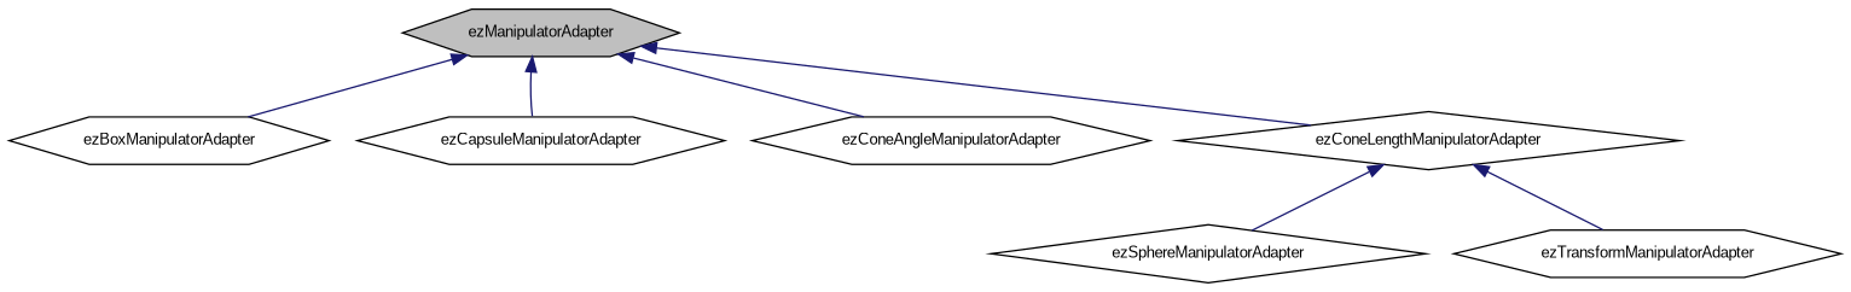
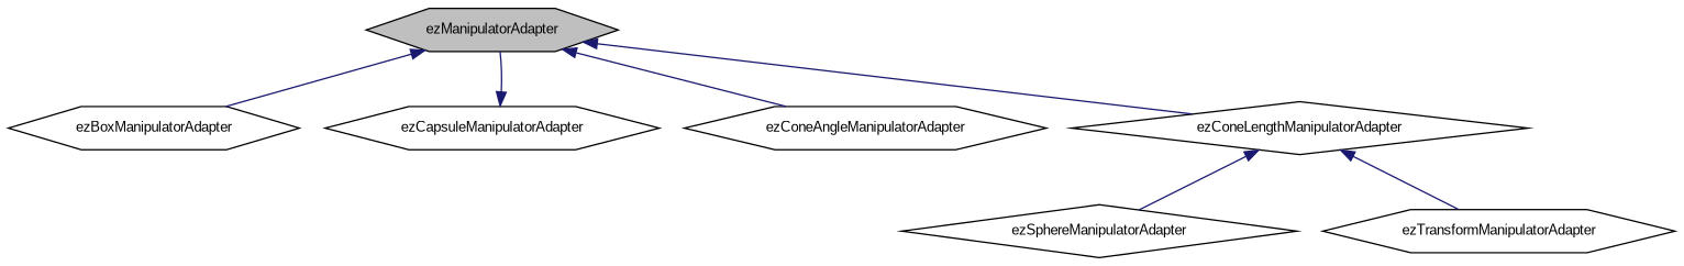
  digraph {
    fontname="Liberation Sans"
    rankdir=TB
    node [color=black fillcolor=white fontname="Liberation Sans" fontsize=10 shape=hexagon style=filled]
    edge [color=midnightblue dir=back fontname="Liberation Sans" fontsize=10 labelfontname=Helvetica labelfontsize=10 style=solid]
    n1 [fillcolor=grey75 fontcolor=black height=0.2 label=ezManipulatorAdapter width=0.4]
    n2 [height=0.2 label=ezBoxManipulatorAdapter width=0.4]
    n3 [height=0.2 label=ezCapsuleManipulatorAdapter width=0.4]
    n4 [height=0.2 label=ezConeAngleManipulatorAdapter width=0.4]
    n5 [height=0.2 label=ezConeLengthManipulatorAdapter shape=diamond width=0.4]
    n6 [height=0.2 label=ezSphereManipulatorAdapter shape=diamond width=0.4]
    n7 [height=0.2 label=ezTransformManipulatorAdapter width=0.4]
    n1 -> n2
-   n1 -> n3
+   n3 -> n1
    n1 -> n4
    n1 -> n5
    n5 -> n6
    n5 -> n7
  }
